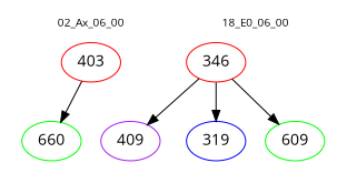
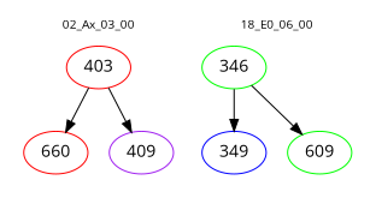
  digraph {
    fontname="Open Sans"
    node [color=red fontname="Open Sans"]
    edge [color=black fontname="Open Sans"]
    n1 [label=403]
    n2 [color=purple label=409]
-   n3 [color=green label=660]
-   n4 [label=346]
-   n5 [color=blue label=319]
+   n3 [label=660]
+   n4 [color=green label=346]
+   n5 [color=blue label=349]
    n6 [color=green label=609]
    subgraph cluster_1 {
      color=white
      fontsize=10
-     label="02_Ax_06_00"
+     label="02_Ax_03_00"
      n1
      n2
      n3
    }
    subgraph cluster_2 {
      color=white
      fontsize=10
      label="18_E0_06_00"
      n4
      n5
      n6
    }
-   n4 -> n2
+   n1 -> n2
    n1 -> n3
    n4 -> n5
    n4 -> n6
  }
